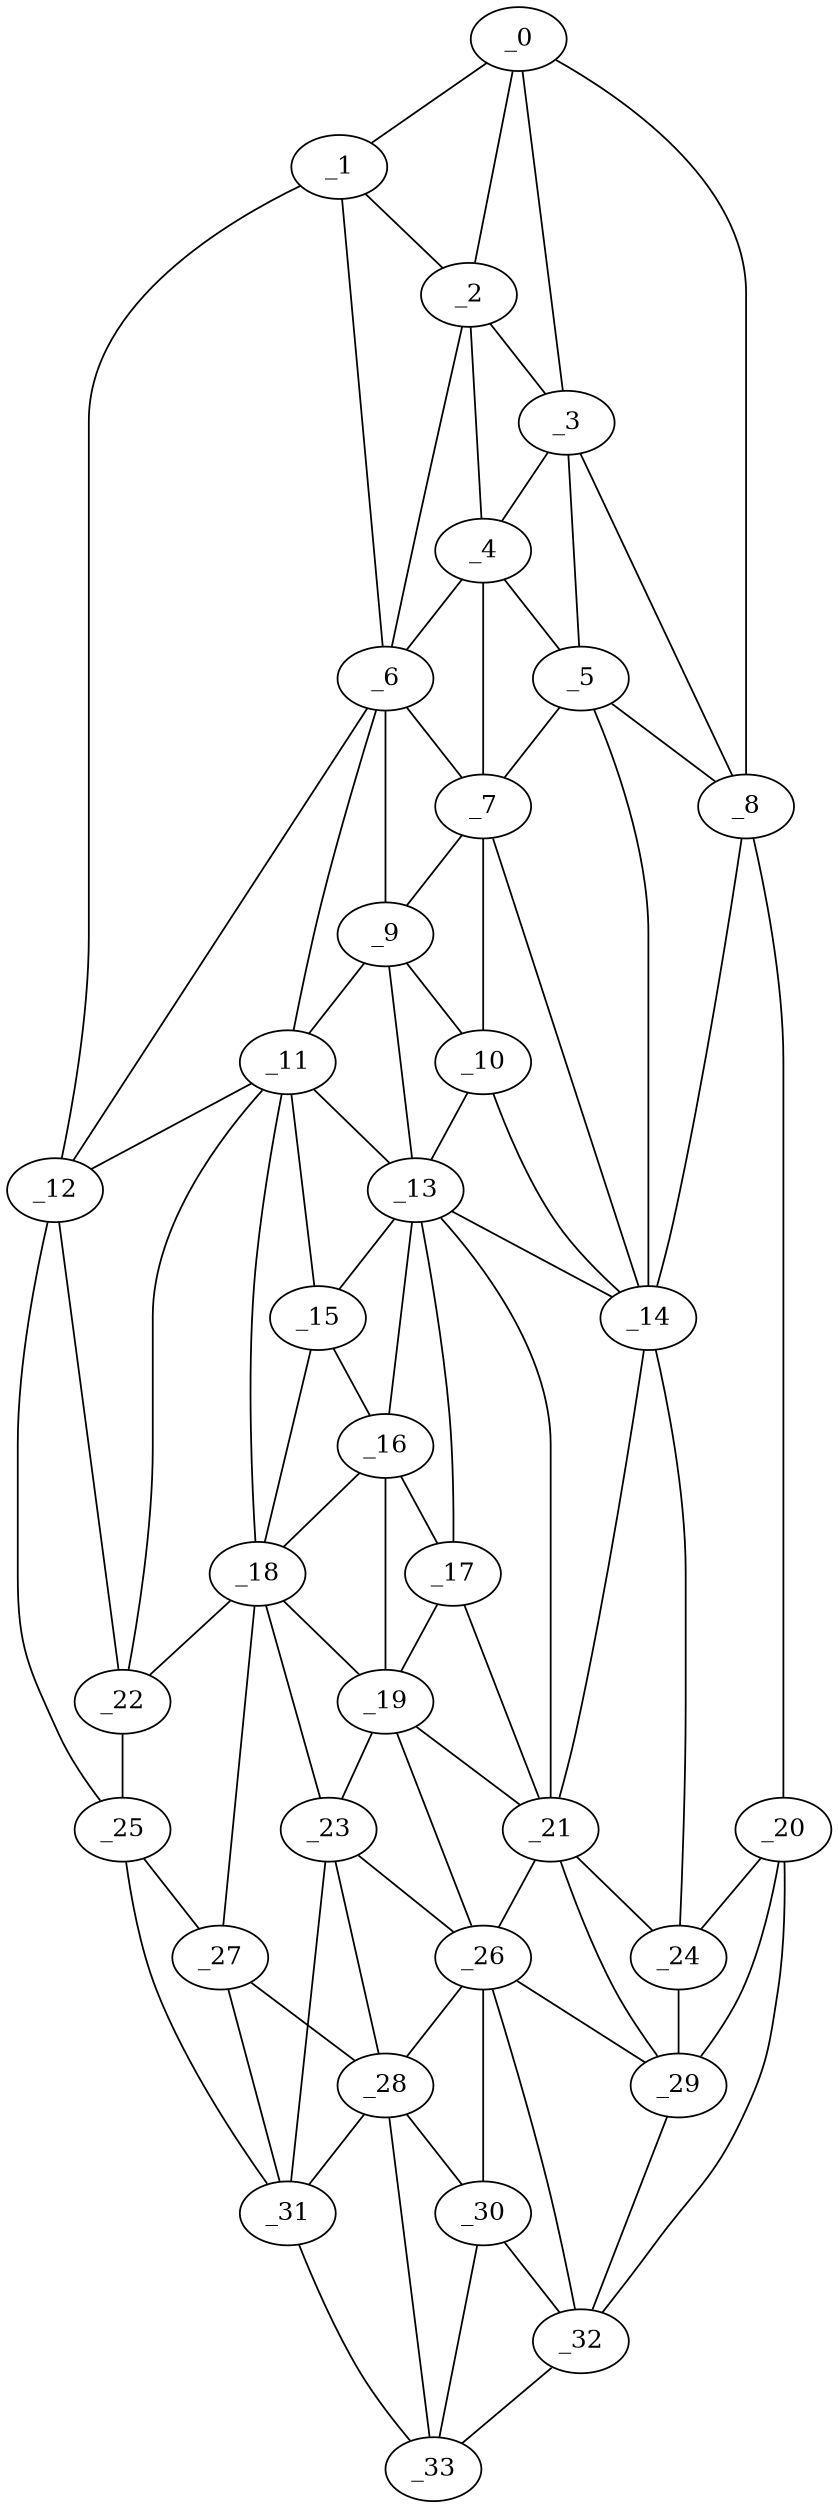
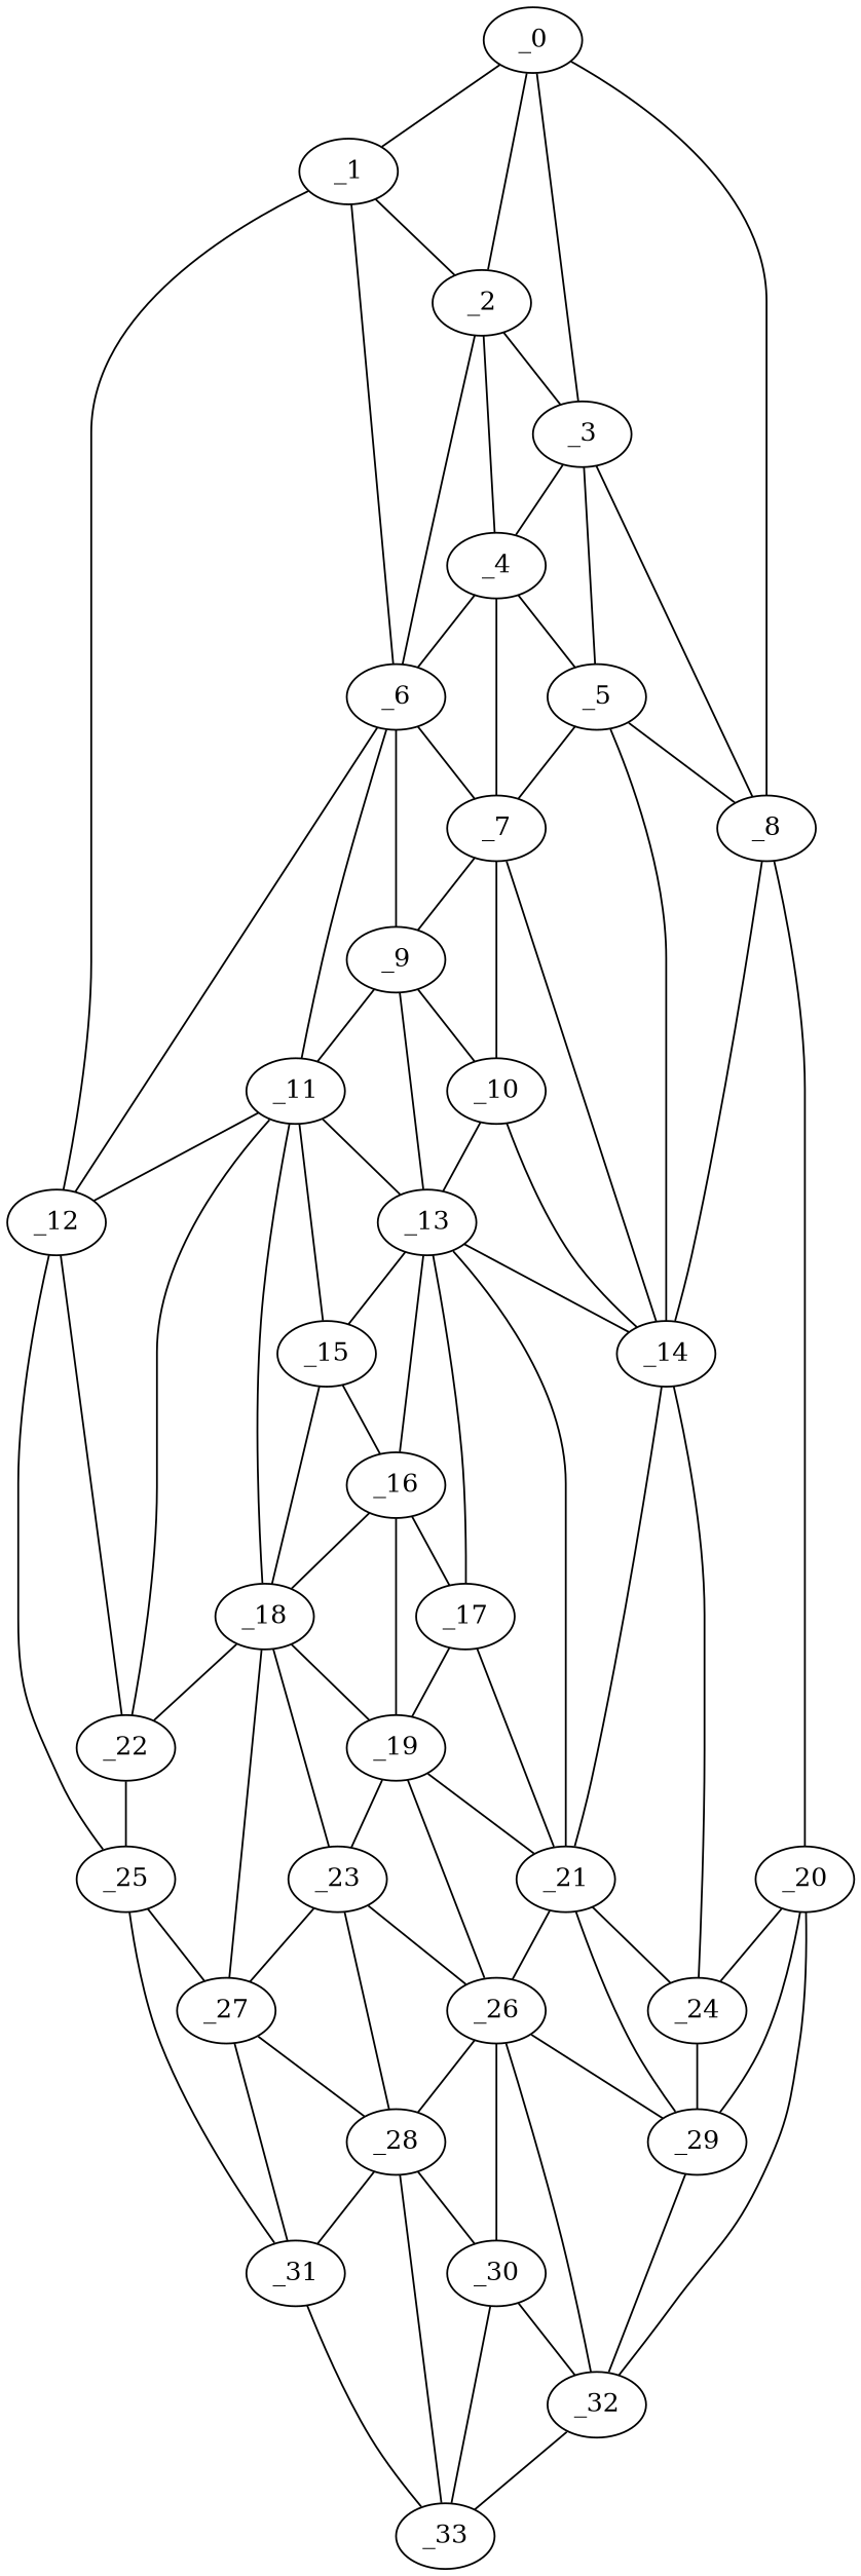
  graph {
    node [x=42 y=91]
    edge [valence=2]
    _0 [x=26 y=87]
    _1 [x=27]
    _2 [x=30 y=81]
    _3 [x=35 y=67]
    _8 [x=51 y=6]
    _6 [y=86]
    _12 [x=72 y=114]
    _4 [x=36 y=74]
    _5 [y=65]
    _14 [x=74 y=58]
    _20 [x=84 y=7]
    _7 [x=47 y=71]
    _9 [x=54 y=83]
    _11 [x=68]
    _22 [x=86 y=104]
    _25 [x=93 y=100]
    _21 [x=84 y=68]
    _24 [x=91 y=48]
    _29 [x=99 y=58]
    _32 [x=106 y=74]
    _10 [x=55 y=75]
    _13 [x=73 y=77]
    _15 [x=76 y=88]
    _18 [x=80 y=90]
    _27 [x=95]
    _31 [x=104]
    _26 [x=95 y=69]
    _16 [x=77 y=81]
    _17 [x=79 y=76]
    _19 [x=81 y=79]
    _23 [x=90 y=85]
    _33 [x=106 y=85]
    _28 [x=98 y=80]
    _30 [x=103 y=79]
    _0 -- _1 [valence=1]
    _0 -- _2 [valence=1]
    _0 -- _3
    _0 -- _8 [valence=1]
    _1 -- _2 [valence=1]
    _1 -- _6
    _1 -- _12 [valence=1]
    _2 -- _3
    _2 -- _6
    _2 -- _4 [valence=1]
    _3 -- _8
    _3 -- _4
    _3 -- _5 [valence=1]
    _8 -- _14
    _8 -- _20 [valence=1]
    _6 -- _12 [valence=1]
    _6 -- _7
    _6 -- _9
    _6 -- _11
    _12 -- _22
    _12 -- _25 [valence=1]
    _4 -- _6
    _4 -- _5
    _4 -- _7
    _5 -- _8
    _5 -- _14 [valence=1]
    _5 -- _7 [valence=1]
    _14 -- _21 [valence=1]
    _14 -- _24 [valence=1]
    _20 -- _24
    _20 -- _29 [valence=1]
    _20 -- _32 [valence=1]
    _7 -- _14
    _7 -- _9
    _7 -- _10 [valence=1]
    _9 -- _11
    _9 -- _10
    _9 -- _13 [valence=1]
    _11 -- _12
    _11 -- _22
    _11 -- _13
    _11 -- _15
    _11 -- _18 [valence=1]
    _22 -- _25
    _25 -- _27
    _25 -- _31 [valence=1]
    _21 -- _24
    _21 -- _29
    _21 -- _26 [valence=1]
    _24 -- _29 [valence=1]
    _29 -- _32 [valence=1]
    _32 -- _33 [valence=1]
    _10 -- _14
    _10 -- _13 [valence=1]
    _13 -- _14 [valence=1]
    _13 -- _21
    _13 -- _15 [valence=1]
    _13 -- _16
    _13 -- _17
    _15 -- _18 [valence=1]
    _15 -- _16
    _18 -- _22
    _18 -- _27
    _18 -- _19 [valence=1]
    _18 -- _23
    _27 -- _31
    _27 -- _28
    _31 -- _33 [valence=1]
    _26 -- _29
    _26 -- _32 [valence=1]
    _26 -- _28 [valence=1]
    _26 -- _30
    _16 -- _18
    _16 -- _17
    _16 -- _19 [valence=1]
    _17 -- _21
    _17 -- _19
    _19 -- _21 [valence=1]
    _19 -- _26
    _19 -- _23 [valence=1]
-   _23 -- _31 [valence=1]
+   _23 -- _27 [valence=1]
    _23 -- _26
    _23 -- _28 [valence=1]
    _28 -- _31 [valence=1]
    _28 -- _33 [valence=1]
    _28 -- _30
    _30 -- _32
    _30 -- _33
  }
